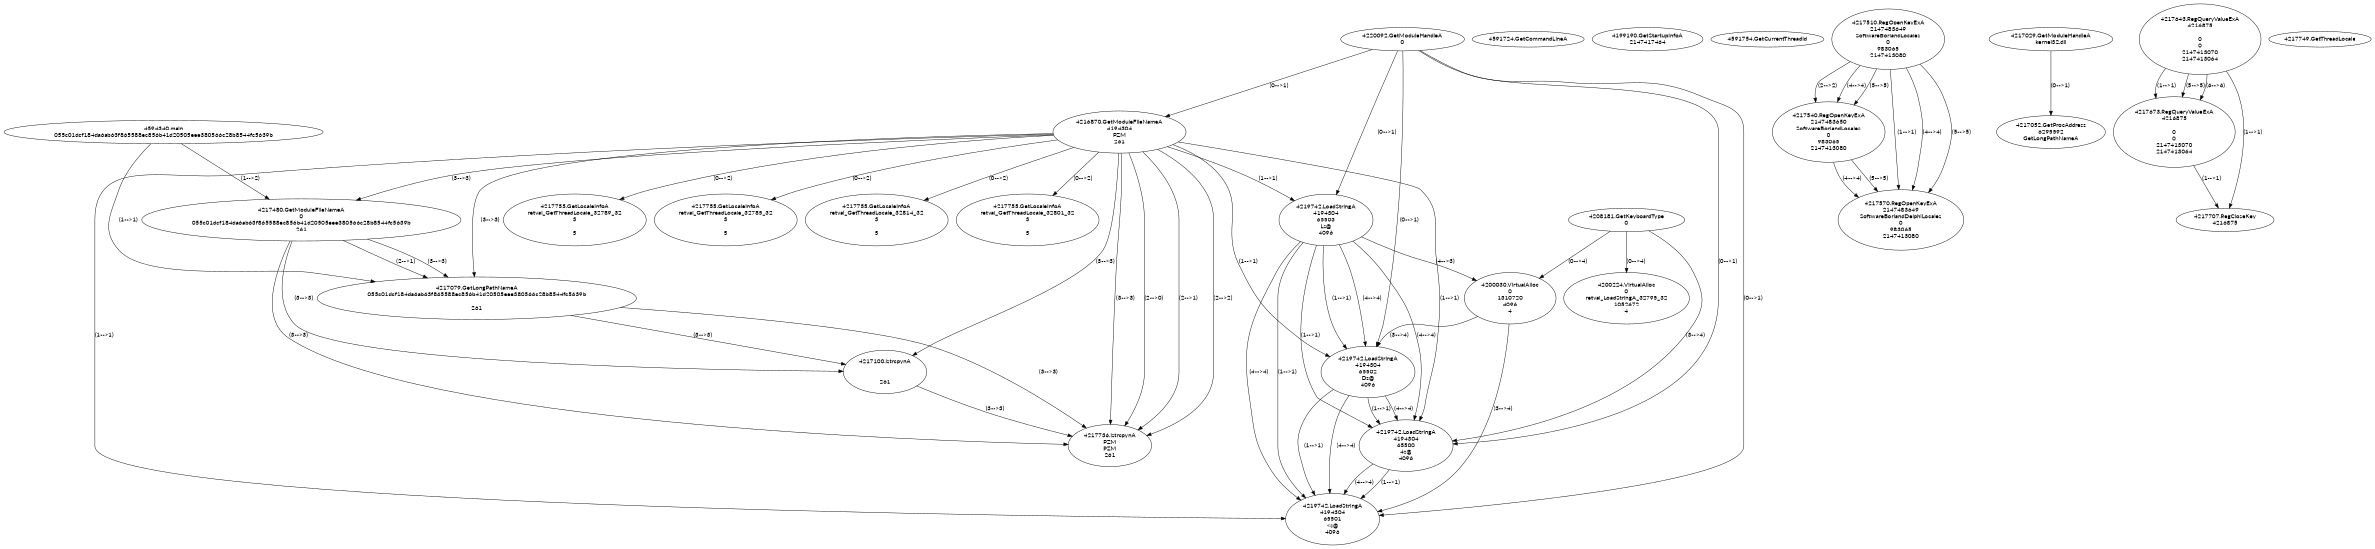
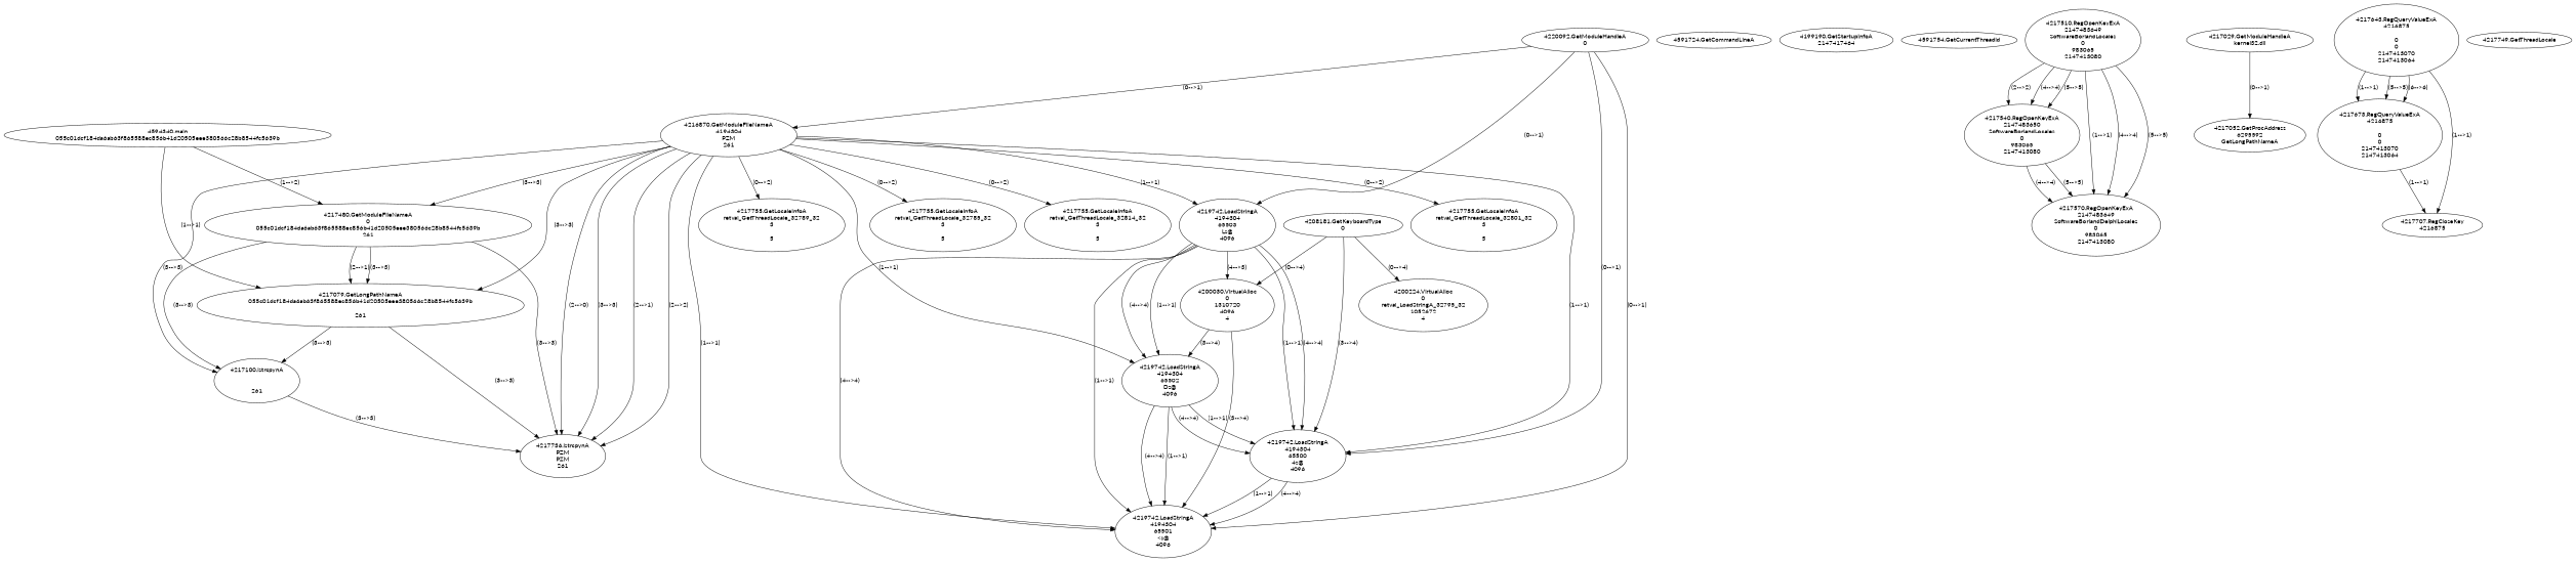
  digraph {
    fontname=Lato
    node [fontname=Lato]
    edge [fontname=Lato]
    n1 [label="4594340.main\n055c01dcf184da6ab63f865588ec856b41d20505eee380566c28b8544fc5639b"]
    n2 [label="4217480.GetModuleFileNameA\n0\n055c01dcf184da6ab63f865588ec856b41d20505eee380566c28b8544fc5639b\n261"]
    n3 [label="4217079.GetLongPathNameA\n055c01dcf184da6ab63f865588ec856b41d20505eee380566c28b8544fc5639b\n\n261"]
    n4 [label="4217100.lstrcpynA\n\n\n261"]
    n5 [label="4217736.lstrcpynA\nPZM\nPZM\n261"]
    n6 [label="4220092.GetModuleHandleA\n0"]
    n7 [label="4216870.GetModuleFileNameA\n4194304\nPZM\n261"]
    n8 [label="4219742.LoadStringA\n4194304\n65503\nLs@\n4096"]
    n9 [label="4219742.LoadStringA\n4194304\n65502\nDs@\n4096"]
    n10 [label="4219742.LoadStringA\n4194304\n65500\n4s@\n4096"]
    n11 [label="4219742.LoadStringA\n4194304\n65501\n<s@\n4096"]
    n12 [label="4217755.GetLocaleInfoA\nretval_GetThreadLocale_32789_32\n3\n\n5"]
    n13 [label="4217755.GetLocaleInfoA\nretval_GetThreadLocale_32785_32\n3\n\n5"]
    n14 [label="4217755.GetLocaleInfoA\nretval_GetThreadLocale_32814_32\n3\n\n5"]
    n15 [label="4217755.GetLocaleInfoA\nretval_GetThreadLocale_32801_32\n3\n\n5"]
    n16 [label="4200030.VirtualAlloc\n0\n1310720\n4096\n4"]
    n17 [label="4208181.GetKeyboardType\n0"]
    n18 [label="4200224.VirtualAlloc\n0\nretval_LoadStringA_32795_32\n1052672\n4"]
    n19 [label="4591724.GetCommandLineA\n"]
    n20 [label="4199190.GetStartupInfoA\n2147417464"]
    n21 [label="4591754.GetCurrentThreadId\n"]
    n22 [label="4217510.RegOpenKeyExA\n2147483649\nSoftware\Borland\Locales\n0\n983065\n2147413080"]
    n23 [label="4217540.RegOpenKeyExA\n2147483650\nSoftware\Borland\Locales\n0\n983065\n2147413080"]
    n24 [label="4217570.RegOpenKeyExA\n2147483649\nSoftware\Borland\Delphi\Locales\n0\n983065\n2147413080"]
    n25 [label="4217029.GetModuleHandleA\nkernel32.dll"]
    n26 [label="4217052.GetProcAddress\n6295592\nGetLongPathNameA"]
    n27 [label="4217643.RegQueryValueExA\n4216875\n\n0\n0\n2147413070\n2147413064"]
    n28 [label="4217673.RegQueryValueExA\n4216875\n\n0\n0\n2147413070\n2147413064"]
    n29 [label="4217707.RegCloseKey\n4216875"]
    n30 [label="4217749.GetThreadLocale\n"]
    n1 -> n2 [label="(1-->2)"]
    n1 -> n3 [label="(1-->1)"]
    n2 -> n3 [label="(2-->1)"]
    n2 -> n3 [label="(3-->3)"]
    n2 -> n4 [label="(3-->3)"]
    n2 -> n5 [label="(3-->3)"]
    n3 -> n4 [label="(3-->3)"]
    n3 -> n5 [label="(3-->3)"]
    n4 -> n5 [label="(3-->3)"]
    n6 -> n7 [label="(0-->1)"]
    n6 -> n8 [label="(0-->1)"]
-   n6 -> n9 [label="(0-->1)"]
    n6 -> n10 [label="(0-->1)"]
    n6 -> n11 [label="(0-->1)"]
    n7 -> n2 [label="(3-->3)"]
    n7 -> n3 [label="(3-->3)"]
    n7 -> n4 [label="(3-->3)"]
    n7 -> n5 [label="(2-->1)"]
    n7 -> n5 [label="(2-->2)"]
    n7 -> n5 [label="(3-->3)"]
    n7 -> n5 [label="(2-->0)"]
    n7 -> n8 [label="(1-->1)"]
    n7 -> n9 [label="(1-->1)"]
    n7 -> n10 [label="(1-->1)"]
    n7 -> n11 [label="(1-->1)"]
    n7 -> n12 [label="(0-->2)"]
    n7 -> n13 [label="(0-->2)"]
    n7 -> n14 [label="(0-->2)"]
    n7 -> n15 [label="(0-->2)"]
    n8 -> n9 [label="(1-->1)"]
    n8 -> n9 [label="(4-->4)"]
    n8 -> n10 [label="(1-->1)"]
    n8 -> n10 [label="(4-->4)"]
    n8 -> n11 [label="(1-->1)"]
    n8 -> n11 [label="(4-->4)"]
    n8 -> n16 [label="(4-->3)"]
    n9 -> n10 [label="(1-->1)"]
    n9 -> n10 [label="(4-->4)"]
    n9 -> n11 [label="(1-->1)"]
    n9 -> n11 [label="(4-->4)"]
    n10 -> n11 [label="(1-->1)"]
    n10 -> n11 [label="(4-->4)"]
    n16 -> n9 [label="(3-->4)"]
    n16 -> n11 [label="(3-->4)"]
    n17 -> n10 [label="(3-->4)"]
    n17 -> n16 [label="(0-->4)"]
    n17 -> n18 [label="(0-->4)"]
    n22 -> n23 [label="(2-->2)"]
    n22 -> n23 [label="(4-->4)"]
    n22 -> n23 [label="(5-->5)"]
    n22 -> n24 [label="(1-->1)"]
    n22 -> n24 [label="(4-->4)"]
    n22 -> n24 [label="(5-->5)"]
    n23 -> n24 [label="(4-->4)"]
    n23 -> n24 [label="(5-->5)"]
    n25 -> n26 [label="(0-->1)"]
    n27 -> n28 [label="(1-->1)"]
    n27 -> n28 [label="(5-->5)"]
    n27 -> n28 [label="(6-->6)"]
    n27 -> n29 [label="(1-->1)"]
    n28 -> n29 [label="(1-->1)"]
  }
